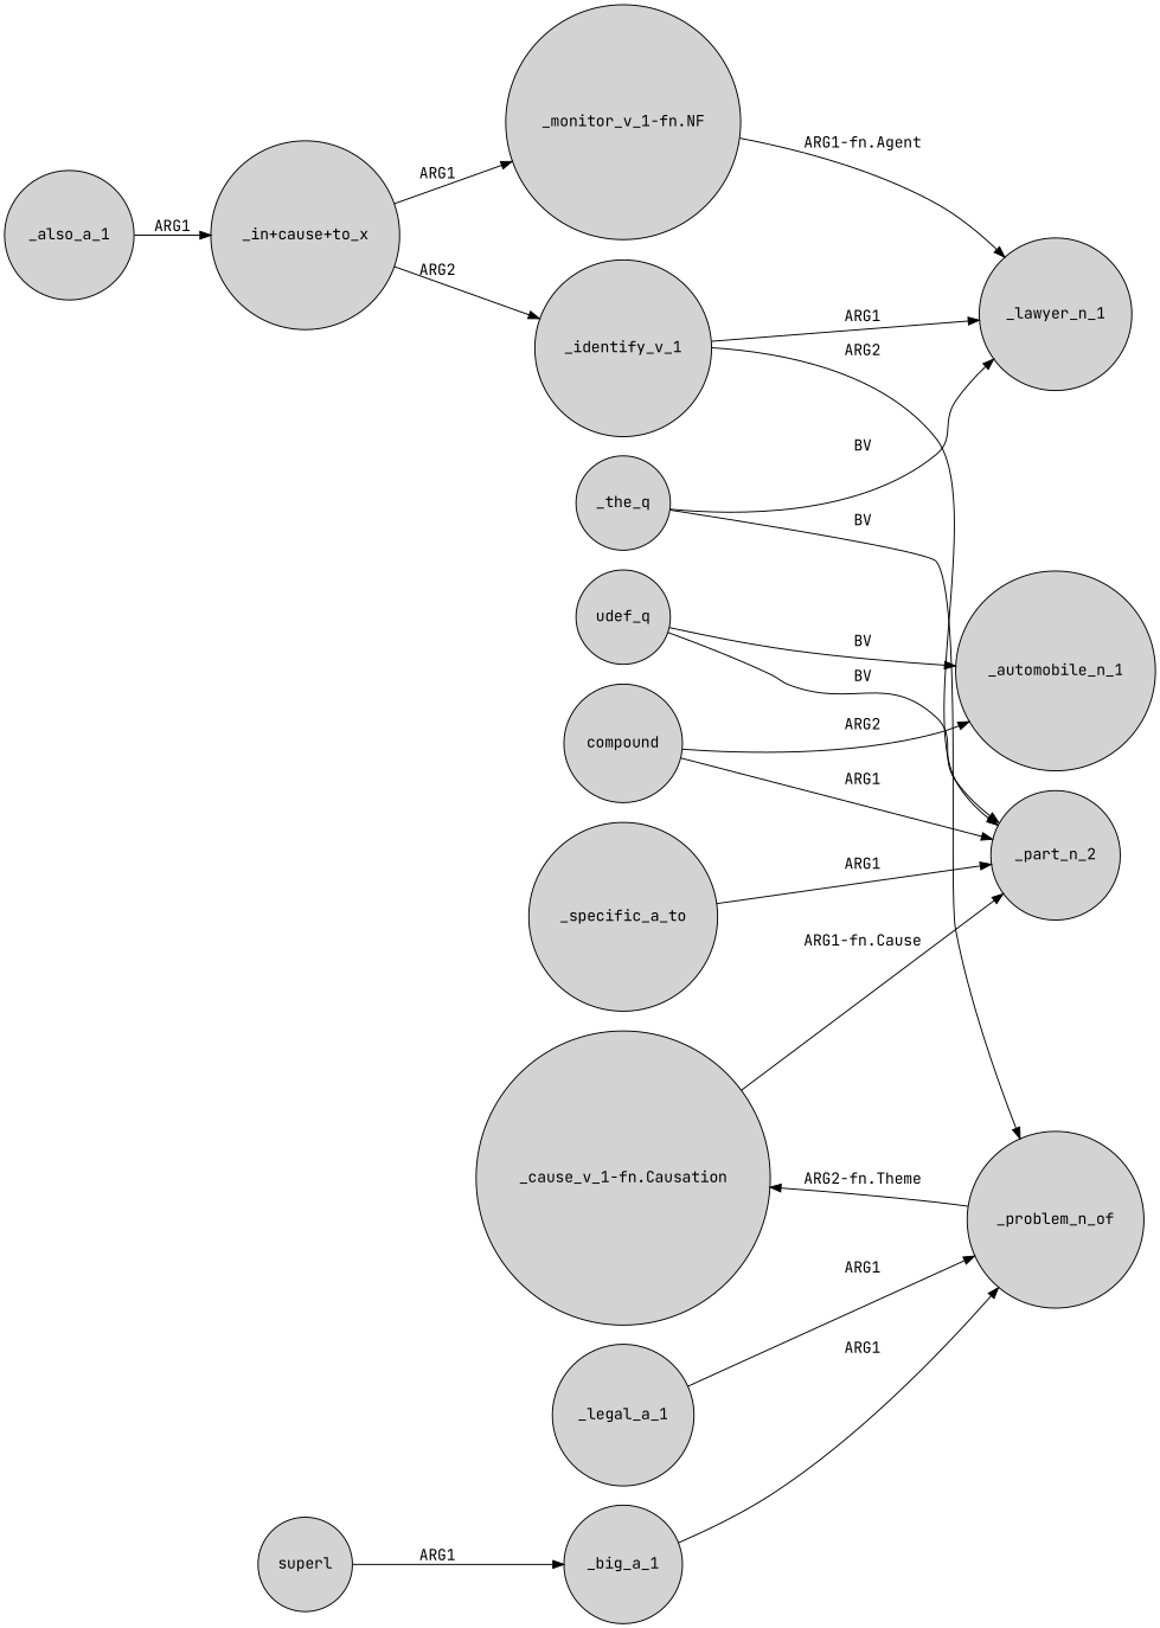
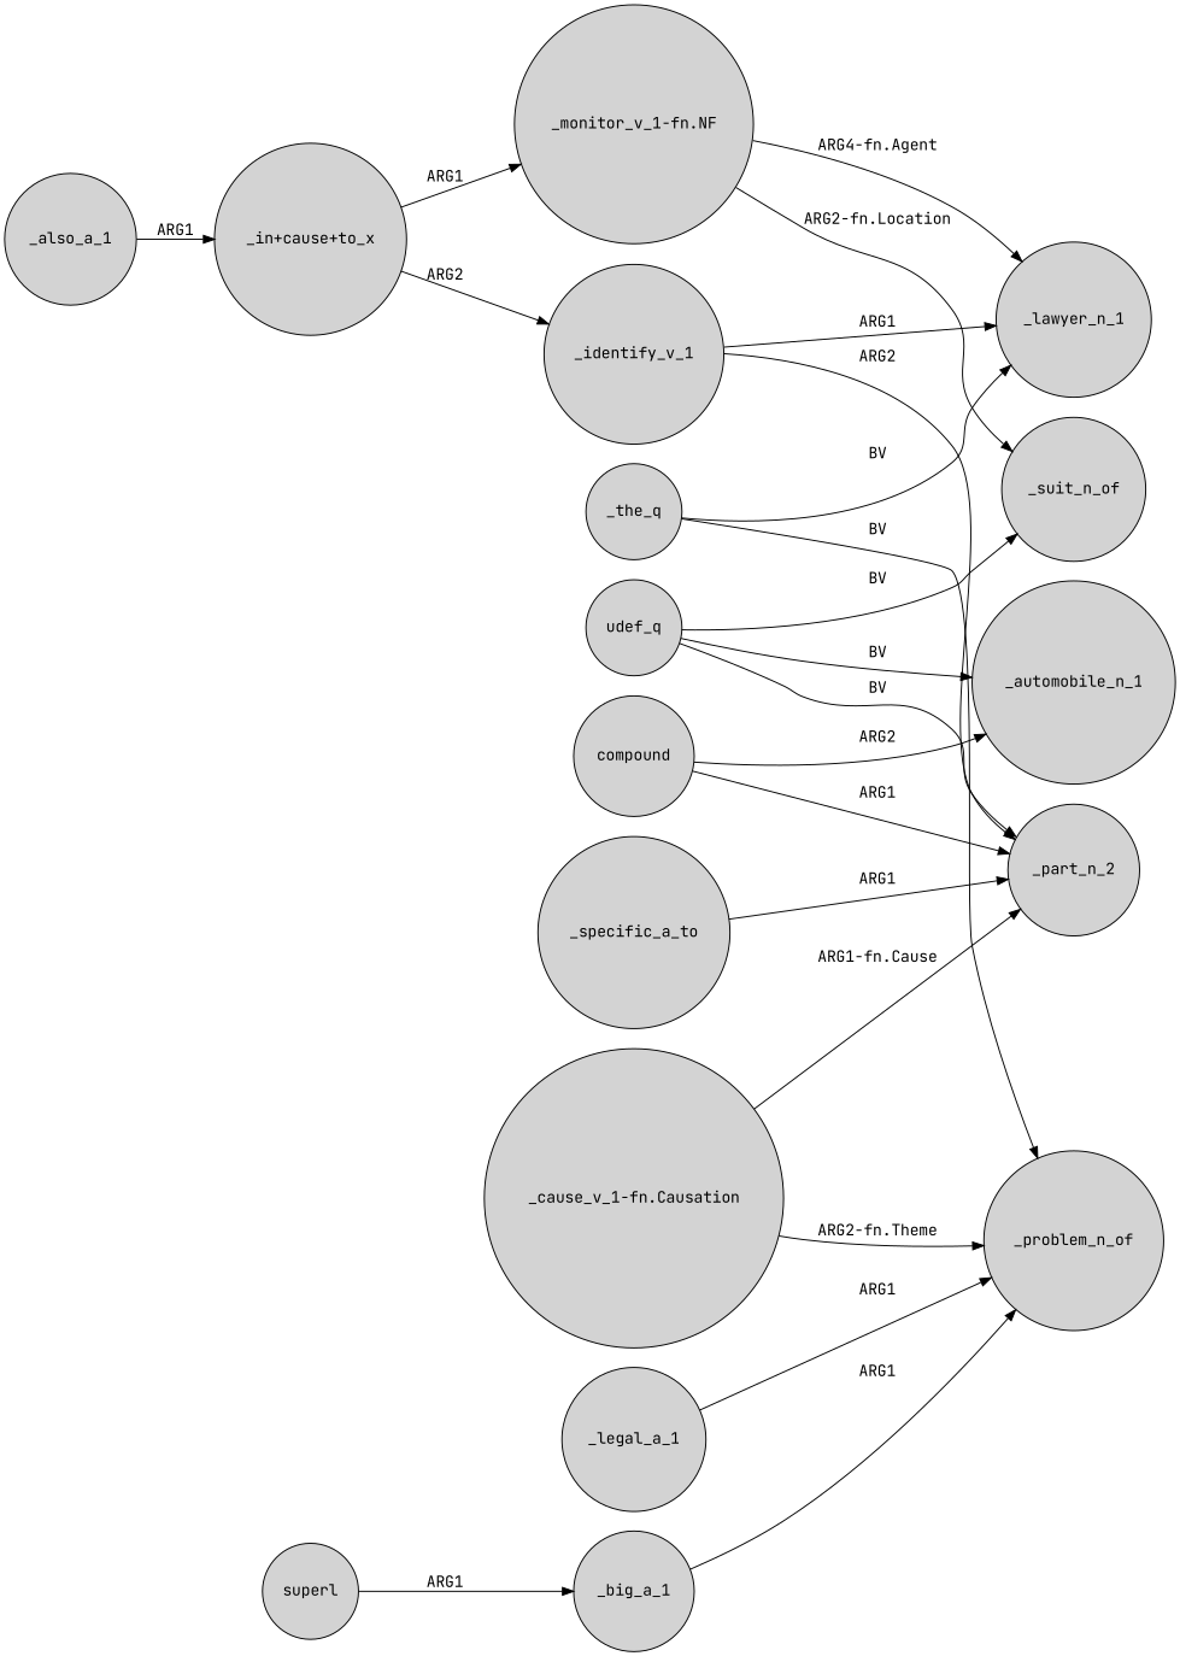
  digraph {
    fontname="JetBrains Mono"
    rankdir=LR
    node [fontname="JetBrains Mono" shape=circle style=filled]
    edge [fontname="JetBrains Mono"]
    n1 [label="_in+cause+to_x"]
    _also_a_1
    "_monitor_v_1-fn.NF"
    _identify_v_1
    _lawyer_n_1
+   _suit_n_of
    n7 [label=_part_n_2]
    _the_q
    _problem_n_of
    udef_q
    _automobile_n_1
    "_cause_v_1-fn.Causation"
    compound
    _specific_a_to
    _legal_a_1
    _big_a_1
    superl
    n1 -> "_monitor_v_1-fn.NF" [label=ARG1]
    n1 -> _identify_v_1 [label=ARG2]
    _also_a_1 -> n1 [label=ARG1]
-   "_monitor_v_1-fn.NF" -> _lawyer_n_1 [label="ARG1-fn.Agent"]
+   "_monitor_v_1-fn.NF" -> _lawyer_n_1 [label="ARG4-fn.Agent"]
+   "_monitor_v_1-fn.NF" -> _suit_n_of [label="ARG2-fn.Location"]
    _identify_v_1 -> _lawyer_n_1 [label=ARG1]
    _identify_v_1 -> n7 [label=ARG2]
    _the_q -> _lawyer_n_1 [label=BV]
    _the_q -> _problem_n_of [label=BV]
+   udef_q -> _suit_n_of [label=BV]
    udef_q -> n7 [label=BV]
    udef_q -> _automobile_n_1 [label=BV]
    "_cause_v_1-fn.Causation" -> n7 [label="ARG1-fn.Cause"]
-   _problem_n_of -> "_cause_v_1-fn.Causation" [label="ARG2-fn.Theme"]
+   "_cause_v_1-fn.Causation" -> _problem_n_of [label="ARG2-fn.Theme"]
    compound -> n7 [label=ARG1]
    compound -> _automobile_n_1 [label=ARG2]
    _specific_a_to -> n7 [label=ARG1]
    _legal_a_1 -> _problem_n_of [label=ARG1]
    _big_a_1 -> _problem_n_of [label=ARG1]
    superl -> _big_a_1 [label=ARG1]
  }
